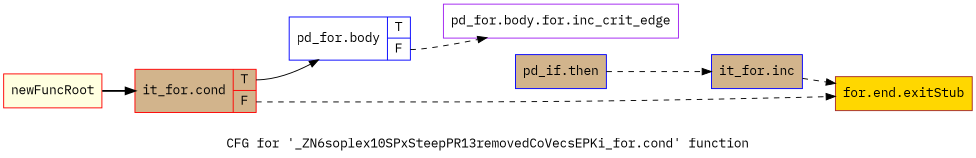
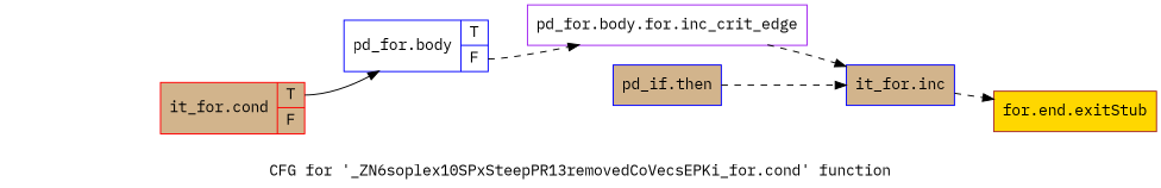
  digraph {
    fontname="IBM Plex Mono"
    label="CFG for '_ZN6soplex10SPxSteepPR13removedCoVecsEPKi_for.cond' function"
    rankdir=LR
    node [color=blue fillcolor=tan fontname="IBM Plex Mono" shape=record style=filled]
    edge [fontname="IBM Plex Mono" style=dashed]
-   n1 [color=red fillcolor=lightyellow label="{newFuncRoot}"]
    n2 [color=red label="{it_for.cond|{<s0>T|<s1>F}}"]
    n3 [color=brown fillcolor=gold label="{for.end.exitStub}"]
    n4 [fillcolor=white label="{pd_for.body|{<s0>T|<s1>F}}"]
    n5 [color=purple fillcolor=white label="{pd_for.body.for.inc_crit_edge}"]
    n6 [label="{pd_if.then}"]
    n7 [label="{it_for.inc}"]
-   n1 -> n2 [style=bold]
-   n2 -> n3 [tailport=s1]
    n2 -> n4 [style=solid tailport=s0]
    n4 -> n5 [tailport=s1]
+   n5 -> n7
    n6 -> n7
    n7 -> n3
  }
